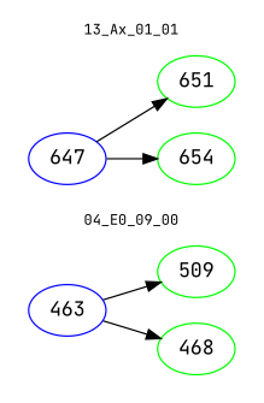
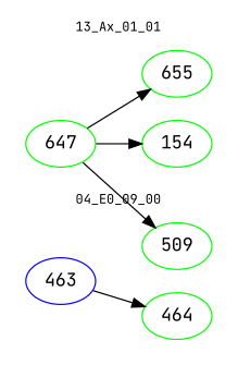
  digraph {
    fontname="JetBrains Mono"
    rankdir=LR
    node [color=green fontname="JetBrains Mono"]
    edge [color=black fontname="JetBrains Mono"]
-   n1 [color=blue label=647]
-   n2 [label=654]
-   n3 [label=651]
+   n1 [label=647]
+   n2 [label=154]
+   n3 [label=655]
    n4 [color=blue label=463]
-   n5 [label=468]
+   n5 [label=464]
    n6 [label=509]
    subgraph cluster_1 {
      color=white
      fontsize=10
      label="13_Ax_01_01"
      n1
      n2
      n3
    }
    subgraph cluster_2 {
      color=white
      fontsize=10
      label="04_E0_09_00"
      n4
      n5
      n6
    }
    n1 -> n2
    n1 -> n3
    n4 -> n5
-   n4 -> n6
+   n1 -> n6
  }
